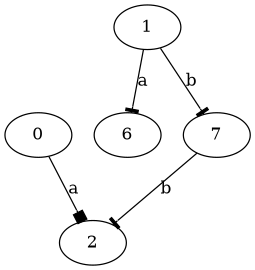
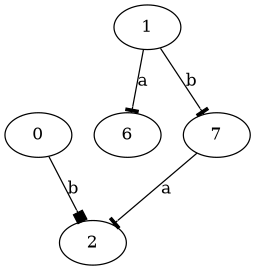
  strict digraph {
    edge [arrowhead=tee]
    0
    2
    1
    6
    7
-   0 -> 2 [arrowhead=box label=a]
+   0 -> 2 [arrowhead=box label=b]
    1 -> 6 [label=a]
    1 -> 7 [label=b]
-   7 -> 2 [label=b]
+   7 -> 2 [label=a]
  }
